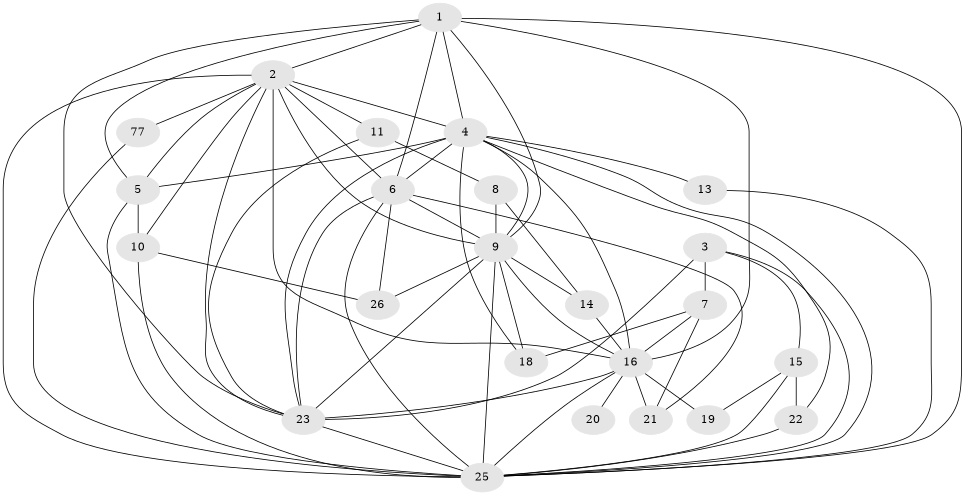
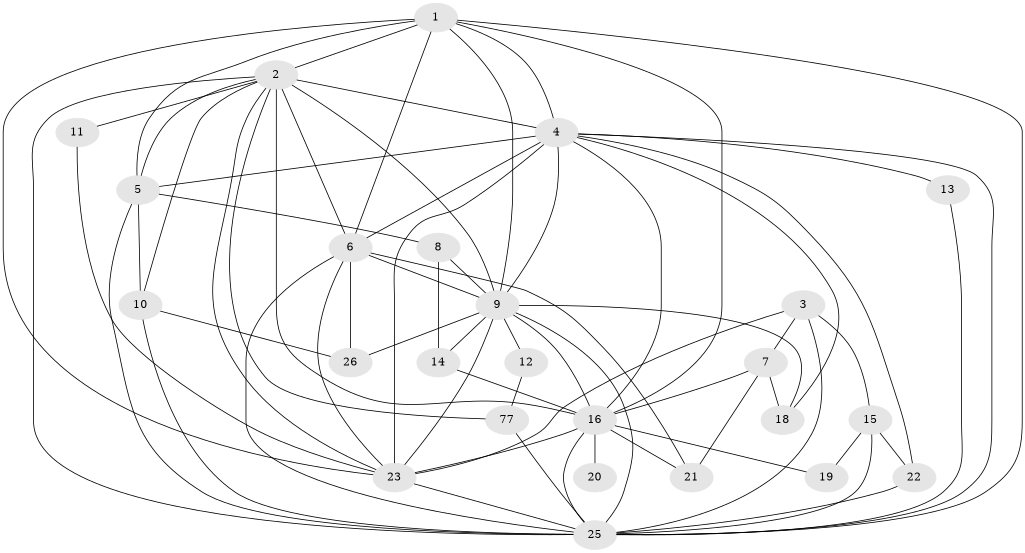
  graph {
    node [color=gray90 style=filled]
    edge [weight=1.0]
    1
    2
    4
    5
    6
    9
    16
    23
    25
    10
    11
    n12 [label=77]
    13
    18
    22
    8
    21
    26
    14
+   12
    19
    20
    3
    7
    15
    1 -- 2 [weight=4.0]
    1 -- 4 [weight=2.0]
    1 -- 5
    1 -- 6 [weight=2.0]
    1 -- 9 [weight=2.0]
    1 -- 16 [weight=3.0]
    1 -- 23 [weight=2.0]
    1 -- 25 [weight=2.0]
    2 -- 4 [weight=2.0]
    2 -- 5
    2 -- 6 [weight=2.0]
    2 -- 9 [weight=2.0]
    2 -- 16 [weight=2.0]
    2 -- 23 [weight=2.0]
    2 -- 25 [weight=4.0]
    2 -- 10
    2 -- 11
    2 -- n12 [weight=2.0]
    4 -- 5
    4 -- 6 [weight=2.0]
    4 -- 9
    4 -- 16
    4 -- 23
    4 -- 25
    4 -- 13 [weight=2.0]
    4 -- 18
    4 -- 22
    5 -- 25
    5 -- 10
-   11 -- 8
+   5 -- 8
    6 -- 9
    6 -- 23
    6 -- 25 [weight=2.0]
    6 -- 21
    6 -- 26
    9 -- 16 [weight=2.0]
    9 -- 23 [weight=2.0]
    9 -- 25 [weight=2.0]
    9 -- 18
    9 -- 26
    9 -- 14
+   9 -- 12
    16 -- 23 [weight=2.0]
    16 -- 25
    16 -- 21
    16 -- 19
    16 -- 20
    23 -- 25
    10 -- 25
    10 -- 26
    11 -- 23
    n12 -- 25
    13 -- 25
    22 -- 25 [weight=2.0]
    8 -- 9 [weight=2.0]
    8 -- 14
    14 -- 16
+   12 -- n12
    3 -- 23
    3 -- 25
    3 -- 7
    3 -- 15
    7 -- 16
    7 -- 18
    7 -- 21
    15 -- 25 [weight=2.0]
    15 -- 22
    15 -- 19
  }
